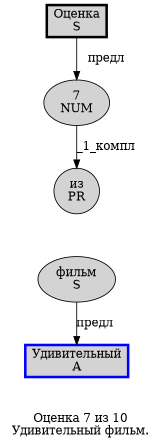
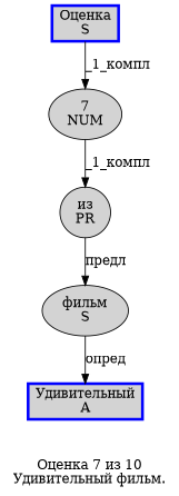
  digraph {
    label="Оценка 7 из 10\nУдивительный фильм."
    node [fillcolor=lightgray penwidth=1 shape=ellipse style=filled]
-   n1 [color=black label="Оценка\nS" penwidth=3 shape=box]
+   n1 [color=blue label="Оценка\nS" penwidth=3 shape=box]
    n2 [label="7\nNUM"]
    n3 [label="из\nPR"]
    n4 [label="фильм\nS"]
    n5 [color=blue label="Удивительный\nA" penwidth=3 shape=box]
-   n1 -> n2 [label="предл"]
+   n1 -> n2 [label="_1_компл"]
    n2 -> n3 [label="_1_компл"]
-   n4 -> n5 [label="предл"]
+   n3 -> n4 [label="предл"]
+   n4 -> n5 [label="опред"]
  }
